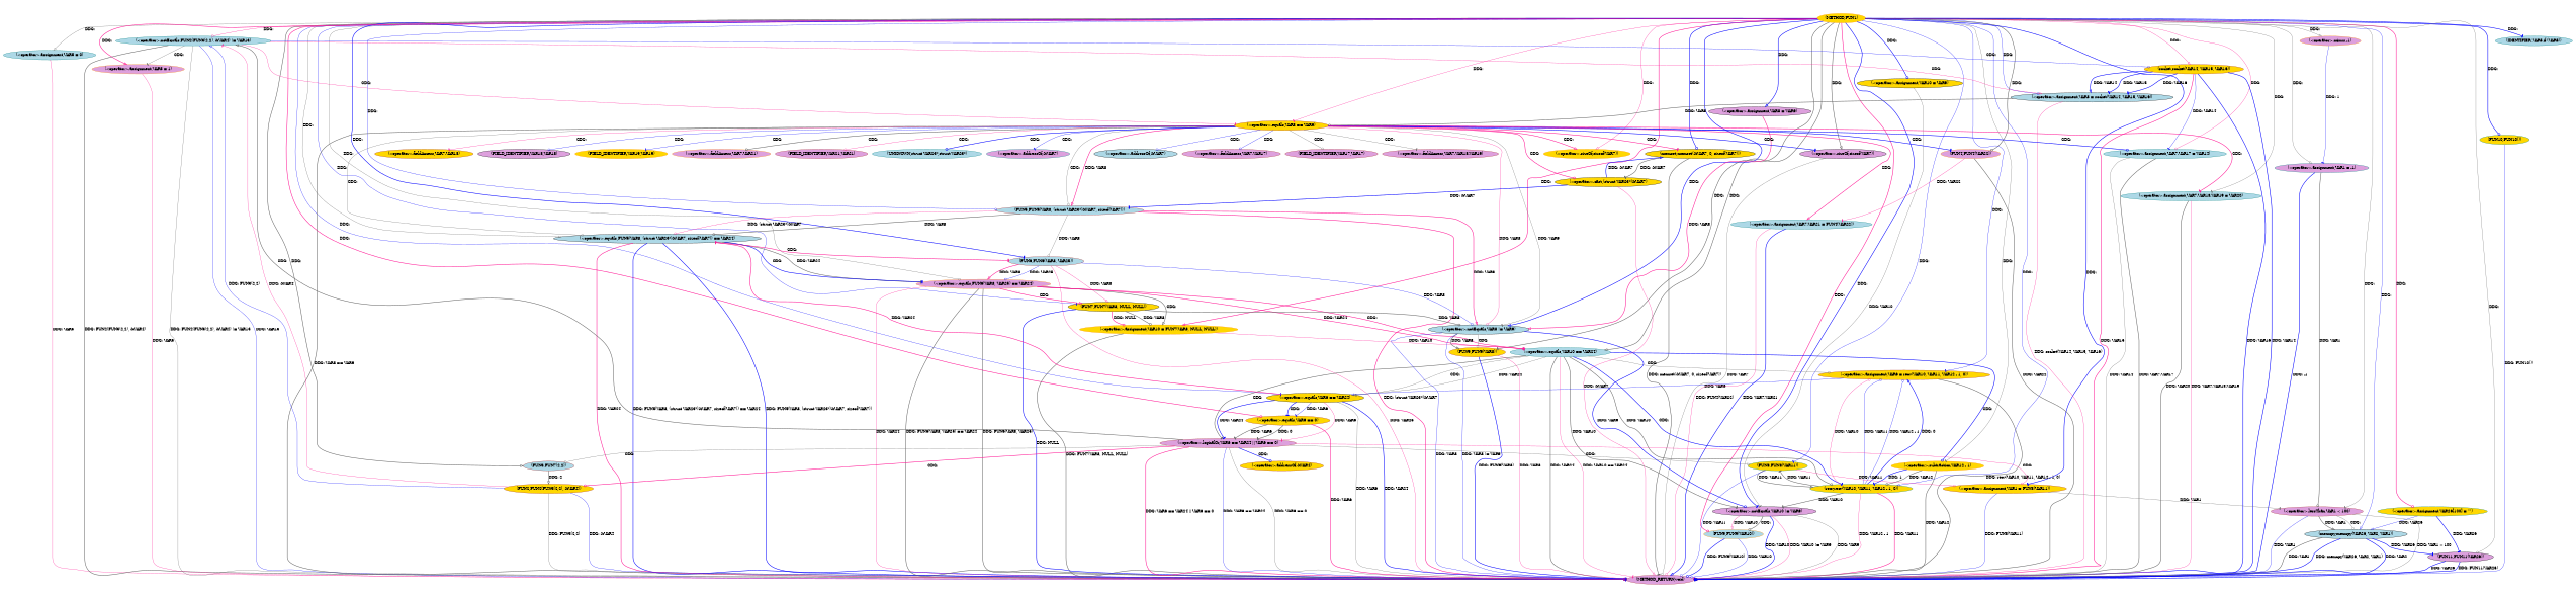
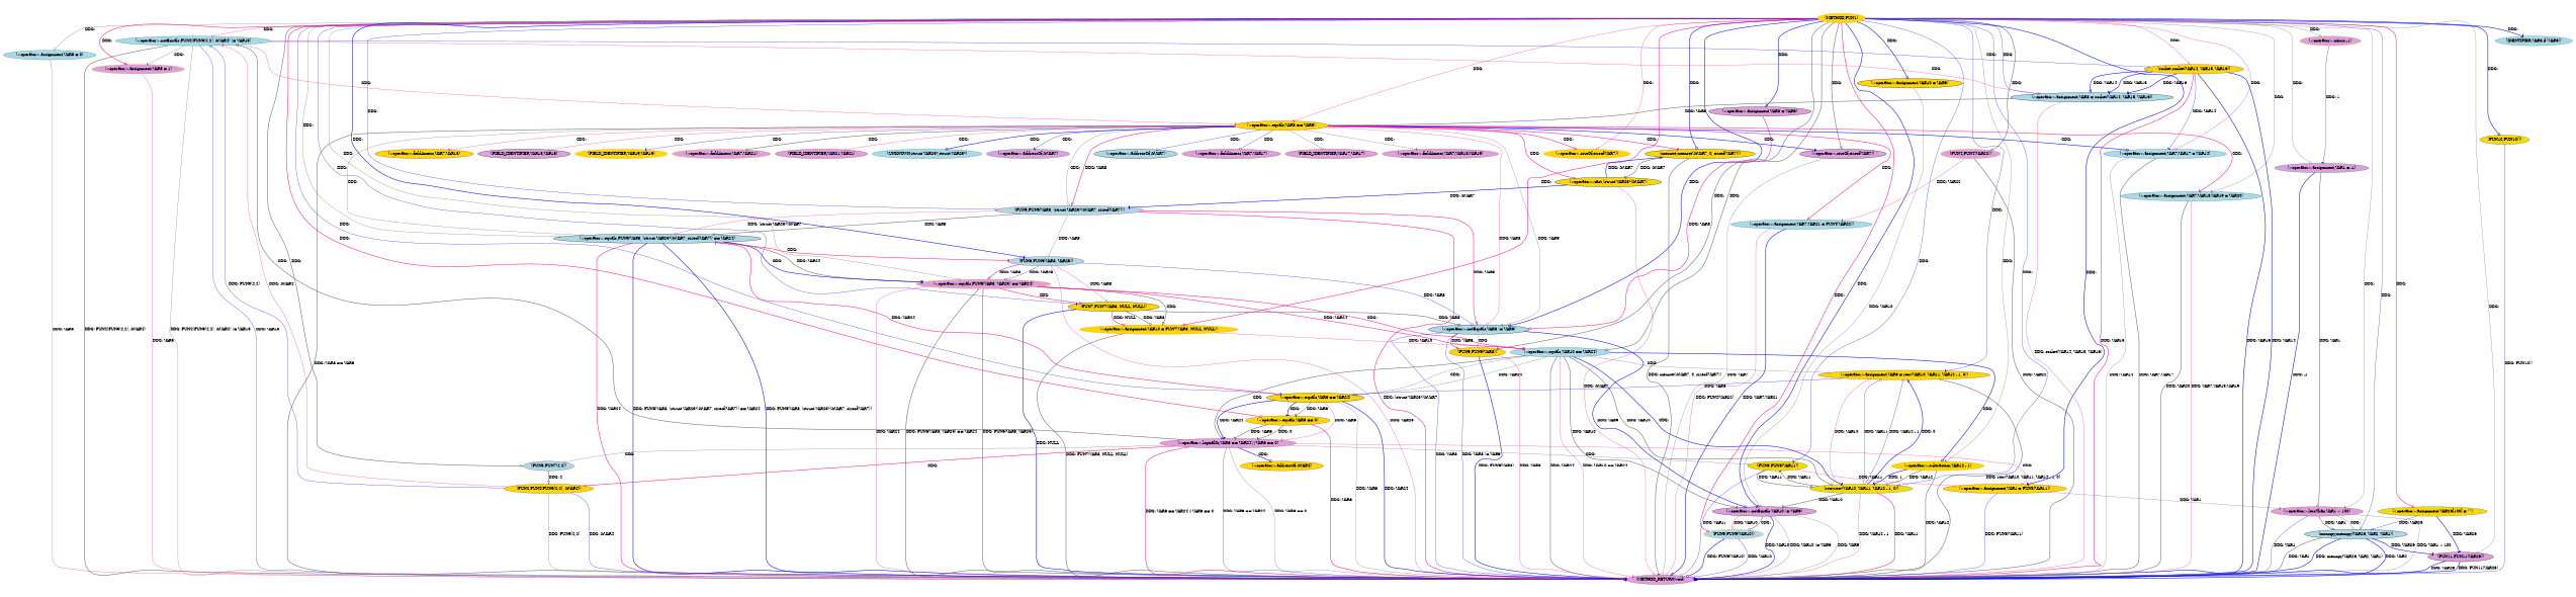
  digraph {
    node [color=brown fillcolor=gold style=filled]
    edge [arrowhead=odot color=blue style=bold]
    n1 [color=darkorange label="(METHOD,FUN1)"]
    n2 [color=teal fillcolor=plum label="(<operator>.assignment,VAR1 = -1)"]
    n3 [color=darkorange fillcolor=plum label="(<operator>.minus,-1)"]
    n4 [color=teal fillcolor=lightblue label="(<operator>.assignment,VAR5 = 0)"]
    n5 [color=black fillcolor=plum label="(<operator>.assignment,VAR8 = VAR9)"]
    n6 [color=black label="(<operator>.assignment,VAR10 = VAR9)"]
    n7 [color=teal fillcolor=lightblue label="(<operator>.notEquals,FUN2(FUN3(2,2), &VAR4) != VAR13)"]
    n8 [fillcolor=lightblue label="(FUN3,FUN7(2,2))"]
    n9 [color=darkorange fillcolor=plum label="(<operator>.assignment,VAR5 = 1)"]
    n10 [color=black fillcolor=lightblue label="(<operator>.assignment,VAR8 = socket(VAR14, VAR15, VAR16))"]
    n11 [label="(socket,socket(VAR14, VAR15, VAR16))"]
    n12 [label="(<operator>.equals,VAR8 == VAR9)"]
    n13 [color=black label="(memset,memset(&VAR7, 0, sizeof(VAR7)))"]
    n14 [color=darkorange label="(<operator>.sizeOf,sizeof(VAR7))"]
    n15 [color=teal fillcolor=lightblue label="(<operator>.assignment,VAR7.VAR17 = VAR14)"]
    n16 [color=teal fillcolor=lightblue label="(<operator>.assignment,VAR7.VAR18.VAR19 = VAR20)"]
    n17 [color=darkorange fillcolor=plum label="(FUN4,FUN4(VAR22))"]
    n18 [color=black fillcolor=lightblue label="(<operator>.equals,FUN5(VAR8, (struct VAR23*)&VAR7, sizeof(VAR7)) == VAR24)"]
    n19 [fillcolor=lightblue label="(FUN5,FUN5(VAR8, (struct VAR23*)&VAR7, sizeof(VAR7)))"]
    n20 [color=black fillcolor=plum label="(<operator>.sizeOf,sizeof(VAR7))"]
    n21 [color=darkorange fillcolor=plum label="(<operator>.equals,FUN6(VAR8, VAR25) == VAR24)"]
    n22 [fillcolor=lightblue label="(FUN6,FUN6(VAR8, VAR25))"]
    n23 [color=darkorange label="(<operator>.assignment,VAR10 = FUN7(VAR8, NULL, NULL))"]
    n24 [color=black label="(FUN7,FUN7(VAR8, NULL, NULL))"]
    n25 [color=teal fillcolor=lightblue label="(<operator>.equals,VAR10 == VAR24)"]
    n26 [label="(<operator>.assignment,VAR6 = recv(VAR10, VAR11, VAR12 - 1, 0))"]
    n27 [color=teal label="(recv,recv(VAR10, VAR11, VAR12 - 1, 0))"]
    n28 [color=darkorange label="(<operator>.subtraction,VAR12 - 1)"]
    n29 [color=black label="(<operator>.equals,VAR6 == VAR24)"]
    n30 [label="(<operator>.equals,VAR6 == 0)"]
    n31 [label="(<operator>.assignment,VAR1 = FUN8(VAR11))"]
    n32 [color=teal label="(FUN8,FUN8(VAR11))"]
    n33 [color=black fillcolor=lightblue label="(<operator>.notEquals,VAR8 != VAR9)"]
    n34 [label="(FUN9,FUN9(VAR8))"]
    n35 [color=black fillcolor=plum label="(<operator>.notEquals,VAR10 != VAR9)"]
    n36 [color=darkorange fillcolor=lightblue label="(FUN9,FUN9(VAR10))"]
    n37 [color=teal fillcolor=lightblue label="(IDENTIFIER,VAR5,if (VAR5))"]
    n38 [color=teal label="(FUN10,FUN10())"]
    n39 [color=teal label="(<operator>.assignment,VAR26[100] = \"\")"]
    n40 [fillcolor=plum label="(<operator>.lessThan,VAR1 < 100)"]
    n41 [color=black fillcolor=lightblue label="(memcpy,memcpy(VAR26, VAR2, VAR1))"]
    n42 [color=black fillcolor=plum label="(FUN11,FUN11(VAR26))"]
    n43 [fillcolor=plum label="(METHOD_RETURN,void)"]
    n44 [label="(FUN2,FUN2(FUN3(2,2), &VAR4))"]
    n45 [color=teal fillcolor=lightblue label="(<operator>.assignment,VAR7.VAR21 = FUN4(VAR22))"]
    n46 [color=black label="(<operator>.cast,(struct VAR23*)&VAR7)"]
    n47 [color=black fillcolor=lightblue label="(<operator>.addressOf,&VAR7)"]
    n48 [fillcolor=plum label="(<operator>.fieldAccess,VAR7.VAR17)"]
    n49 [fillcolor=plum label="(FIELD_IDENTIFIER,VAR17,VAR17)"]
    n50 [fillcolor=plum label="(<operator>.fieldAccess,VAR7.VAR18.VAR19)"]
    n51 [label="(<operator>.fieldAccess,VAR7.VAR18)"]
    n52 [color=black fillcolor=plum label="(FIELD_IDENTIFIER,VAR18,VAR18)"]
    n53 [color=darkorange label="(FIELD_IDENTIFIER,VAR19,VAR19)"]
    n54 [color=darkorange fillcolor=plum label="(<operator>.fieldAccess,VAR7.VAR21)"]
    n55 [fillcolor=plum label="(FIELD_IDENTIFIER,VAR21,VAR21)"]
    n56 [color=teal fillcolor=lightblue label="(UNKNOWN,struct VAR23*,struct VAR23*)"]
    n57 [color=teal fillcolor=plum label="(<operator>.addressOf,&VAR7)"]
    n58 [fillcolor=plum label="(<operator>.logicalOr,VAR6 == VAR24 || VAR6 == 0)"]
    n59 [label="(<operator>.addressOf,&VAR4)"]
    n1 -> n2 [arrowhead=onormal color=gray40 label="DDG: " style=solid]
    n1 -> n3 [arrowhead=onormal color=gray40 label="DDG: " style=solid]
    n1 -> n4 [arrowhead=onormal color=gray40 label="DDG: " style=solid]
    n1 -> n5 [arrowhead=onormal label="DDG: "]
    n1 -> n6 [label="DDG: "]
    n1 -> n7 [color=deeppink label="DDG: " style=solid]
    n1 -> n8 [arrowhead=onormal color=gray40 label="DDG: "]
    n1 -> n9 [arrowhead=onormal color=deeppink label="DDG: "]
    n1 -> n10 [label="DDG: " style=solid]
    n1 -> n11 [arrowhead=onormal color=deeppink label="DDG: " style=solid]
    n1 -> n12 [arrowhead=tee color=deeppink label="DDG: " style=solid]
    n1 -> n13 [label="DDG: "]
    n1 -> n14 [arrowhead=onormal color=deeppink label="DDG: " style=solid]
    n1 -> n15 [color=deeppink label="DDG: " style=solid]
    n1 -> n16 [arrowhead=tee color=gray40 label="DDG: " style=solid]
    n1 -> n17 [color=gray40 label="DDG: "]
    n1 -> n18 [arrowhead=onormal color=gray40 label="DDG: " style=solid]
    n1 -> n19 [label="DDG: " style=solid]
    n1 -> n20 [arrowhead=onormal color=gray40 label="DDG: "]
    n1 -> n21 [color=gray40 label="DDG: " style=solid]
    n1 -> n22 [arrowhead=tee label="DDG: "]
    n1 -> n23 [arrowhead=onormal color=deeppink label="DDG: "]
    n1 -> n24 [arrowhead=tee label="DDG: " style=solid]
    n1 -> n25 [arrowhead=onormal color=gray40 label="DDG: "]
    n1 -> n26 [arrowhead=tee label="DDG: " style=solid]
    n1 -> n27 [arrowhead=onormal label="DDG: " style=solid]
    n1 -> n28 [arrowhead=tee color=gray40 label="DDG: " style=solid]
    n1 -> n29 [arrowhead=tee label="DDG: " style=solid]
    n1 -> n30 [color=deeppink label="DDG: "]
    n1 -> n31 [arrowhead=tee label="DDG: "]
    n1 -> n32 [arrowhead=tee label="DDG: " style=solid]
    n1 -> n33 [arrowhead=onormal label="DDG: "]
    n1 -> n34 [arrowhead=tee color=gray40 label="DDG: "]
    n1 -> n35 [arrowhead=tee label="DDG: "]
    n1 -> n36 [color=deeppink label="DDG: "]
    n1 -> n37 [arrowhead=tee label="DDG: "]
    n1 -> n38 [label="DDG: "]
    n1 -> n39 [color=deeppink label="DDG: "]
    n1 -> n40 [arrowhead=tee color=gray40 label="DDG: " style=solid]
    n1 -> n41 [arrowhead=onormal label="DDG: " style=solid]
    n1 -> n42 [color=gray40 label="DDG: " style=solid]
    n2 -> n40 [color=gray40 label="DDG: VAR1"]
    n2 -> n43 [label="DDG: -1"]
    n3 -> n2 [arrowhead=tee label="DDG: 1" style=solid]
    n4 -> n43 [arrowhead=tee color=deeppink label="DDG: VAR5" style=solid]
    n5 -> n33 [arrowhead=onormal color=deeppink label="DDG: VAR8"]
    n6 -> n35 [arrowhead=tee color=gray40 label="DDG: VAR10" style=solid]
    n7 -> n9 [arrowhead=tee color=gray40 label="CDG: " style=solid]
    n7 -> n10 [arrowhead=onormal color=deeppink label="CDG: " style=solid]
    n7 -> n11 [label="CDG: " style=solid]
    n7 -> n12 [arrowhead=tee color=deeppink label="CDG: " style=solid]
    n7 -> n43 [color=gray40 label="DDG: FUN2(FUN3(2,2), &VAR4)"]
    n7 -> n43 [color=gray40 label="DDG: FUN2(FUN3(2,2), &VAR4) != VAR13" style=solid]
    n7 -> n43 [arrowhead=tee label="DDG: VAR13" style=solid]
    n8 -> n44 [arrowhead=onormal color=gray40 label="DDG: 2"]
    n9 -> n43 [arrowhead=onormal color=deeppink label="DDG: VAR5" style=solid]
    n10 -> n12 [color=gray40 label="DDG: VAR8"]
    n10 -> n43 [color=deeppink label="DDG: socket(VAR14, VAR15, VAR16)" style=solid]
    n11 -> n10 [arrowhead=onormal label="DDG: VAR14"]
    n11 -> n10 [arrowhead=tee label="DDG: VAR15"]
    n11 -> n10 [arrowhead=tee label="DDG: VAR16"]
    n11 -> n15 [arrowhead=tee label="DDG: VAR14" style=solid]
    n11 -> n43 [arrowhead=tee label="DDG: VAR14"]
    n11 -> n43 [arrowhead=tee color=deeppink label="DDG: VAR15"]
    n11 -> n43 [arrowhead=tee label="DDG: VAR16"]
    n12 -> n13 [arrowhead=tee color=deeppink label="CDG: "]
    n12 -> n14 [arrowhead=onormal color=deeppink label="CDG: "]
    n12 -> n15 [label="CDG: "]
    n12 -> n16 [arrowhead=tee color=deeppink label="CDG: "]
-   n12 -> n17 [arrowhead=tee label="CDG: "]
    n12 -> n18 [color=gray40 label="CDG: " style=solid]
    n12 -> n19 [arrowhead=onormal color=deeppink label="DDG: VAR8"]
    n12 -> n19 [color=gray40 label="CDG: " style=solid]
    n12 -> n20 [arrowhead=tee label="CDG: "]
    n12 -> n33 [color=deeppink label="DDG: VAR8" style=solid]
    n12 -> n33 [arrowhead=tee color=gray40 label="DDG: VAR9" style=solid]
    n12 -> n43 [color=gray40 label="DDG: VAR8 == VAR9"]
    n12 -> n45 [arrowhead=onormal color=deeppink label="CDG: "]
    n12 -> n46 [color=deeppink label="CDG: "]
    n12 -> n47 [label="CDG: " style=solid]
    n12 -> n48 [label="CDG: " style=solid]
    n12 -> n49 [color=gray40 label="CDG: " style=solid]
    n12 -> n50 [arrowhead=tee color=gray40 label="CDG: " style=solid]
    n12 -> n51 [arrowhead=tee color=deeppink label="CDG: " style=solid]
-   n12 -> n52 [label="CDG: " style=solid]
+   n12 -> n52 [color=deeppink label="CDG: " style=solid]
    n12 -> n53 [arrowhead=tee label="CDG: " style=solid]
    n12 -> n54 [color=gray40 label="CDG: "]
    n12 -> n55 [color=deeppink label="CDG: " style=solid]
    n12 -> n56 [label="CDG: "]
    n12 -> n57 [arrowhead=tee label="CDG: " style=solid]
    n13 -> n43 [arrowhead=tee color=gray40 label="DDG: memset(&VAR7, 0, sizeof(VAR7))"]
    n13 -> n46 [arrowhead=tee color=gray40 label="DDG: &VAR7"]
    n15 -> n43 [color=gray40 label="DDG: VAR14" style=solid]
    n15 -> n43 [color=gray40 label="DDG: VAR7.VAR17"]
    n16 -> n43 [arrowhead=onormal color=deeppink label="DDG: VAR7.VAR18.VAR19" style=solid]
    n16 -> n43 [arrowhead=tee color=gray40 label="DDG: VAR20"]
    n17 -> n43 [arrowhead=tee color=gray40 label="DDG: VAR22"]
    n17 -> n45 [arrowhead=tee color=deeppink label="DDG: VAR22" style=solid]
    n18 -> n21 [arrowhead=tee color=gray40 label="DDG: VAR24"]
    n18 -> n21 [arrowhead=tee label="CDG: "]
    n18 -> n22 [arrowhead=tee color=deeppink label="CDG: "]
    n18 -> n43 [label="DDG: FUN5(VAR8, (struct VAR23*)&VAR7, sizeof(VAR7)) == VAR24"]
    n18 -> n43 [color=deeppink label="DDG: VAR24"]
    n18 -> n43 [arrowhead=tee label="DDG: FUN5(VAR8, (struct VAR23*)&VAR7, sizeof(VAR7))"]
    n19 -> n18 [color=gray40 label="DDG: VAR8"]
    n19 -> n18 [color=deeppink label="DDG: (struct VAR23*)&VAR7" style=solid]
    n19 -> n22 [color=gray40 label="DDG: VAR8" style=solid]
    n19 -> n33 [arrowhead=onormal color=deeppink label="DDG: VAR8"]
    n19 -> n43 [color=deeppink label="DDG: (struct VAR23*)&VAR7"]
    n20 -> n43 [color=gray40 label="DDG: VAR7" style=solid]
    n21 -> n23 [arrowhead=onormal color=gray40 label="CDG: "]
    n21 -> n24 [arrowhead=onormal color=deeppink label="CDG: "]
    n21 -> n25 [color=deeppink label="DDG: VAR24"]
    n21 -> n25 [arrowhead=tee color=deeppink label="CDG: "]
    n21 -> n43 [arrowhead=onormal color=gray40 label="DDG: FUN6(VAR8, VAR25)"]
    n21 -> n43 [arrowhead=tee color=deeppink label="DDG: VAR24" style=solid]
    n21 -> n43 [color=gray40 label="DDG: FUN6(VAR8, VAR25) == VAR24"]
    n22 -> n21 [arrowhead=onormal color=deeppink label="DDG: VAR8"]
    n22 -> n21 [label="DDG: VAR25" style=solid]
    n22 -> n24 [arrowhead=onormal color=deeppink label="DDG: VAR8" style=solid]
    n22 -> n33 [label="DDG: VAR8" style=solid]
    n22 -> n43 [color=deeppink label="DDG: VAR25" style=solid]
    n23 -> n25 [arrowhead=onormal color=deeppink label="DDG: VAR10" style=solid]
    n23 -> n43 [color=gray40 label="DDG: FUN7(VAR8, NULL, NULL)"]
    n24 -> n23 [color=gray40 label="DDG: VAR8"]
    n24 -> n23 [color=deeppink label="DDG: NULL"]
    n24 -> n33 [color=gray40 label="DDG: VAR8"]
    n24 -> n43 [label="DDG: NULL"]
    n25 -> n26 [color=gray40 label="CDG: " style=solid]
    n25 -> n27 [color=gray40 label="DDG: VAR10"]
    n25 -> n27 [arrowhead=tee label="CDG: "]
    n25 -> n28 [label="CDG: "]
    n25 -> n29 [color=gray40 label="DDG: VAR24" style=solid]
    n25 -> n29 [arrowhead=tee color=gray40 label="CDG: " style=solid]
    n25 -> n35 [arrowhead=tee color=gray40 label="DDG: VAR10"]
    n25 -> n43 [arrowhead=tee color=deeppink label="DDG: VAR10 == VAR24" style=solid]
    n25 -> n43 [color=gray40 label="DDG: VAR24"]
    n25 -> n58 [arrowhead=tee color=gray40 label="CDG: "]
    n26 -> n29 [arrowhead=onormal label="DDG: VAR6" style=solid]
    n26 -> n43 [arrowhead=tee color=gray40 label="DDG: recv(VAR10, VAR11, VAR12 - 1, 0)"]
    n27 -> n26 [color=deeppink label="DDG: VAR10" style=solid]
    n27 -> n26 [label="DDG: VAR11" style=solid]
    n27 -> n26 [label="DDG: VAR12 - 1" style=solid]
    n27 -> n26 [arrowhead=onormal label="DDG: 0"]
    n27 -> n32 [arrowhead=tee color=gray40 label="DDG: VAR11"]
    n27 -> n35 [arrowhead=tee color=gray40 label="DDG: VAR10"]
    n27 -> n43 [arrowhead=tee color=deeppink label="DDG: VAR12 - 1" style=solid]
    n27 -> n43 [arrowhead=onormal color=deeppink label="DDG: VAR11"]
    n28 -> n27 [color=gray40 label="DDG: VAR12"]
    n28 -> n27 [arrowhead=tee label="DDG: 1"]
    n28 -> n43 [color=gray40 label="DDG: VAR12"]
    n29 -> n18 [arrowhead=tee color=deeppink label="DDG: VAR24"]
    n29 -> n30 [arrowhead=tee label="DDG: VAR6" style=solid]
    n29 -> n30 [arrowhead=tee label="CDG: "]
    n29 -> n43 [color=gray40 label="DDG: VAR6" style=solid]
    n29 -> n43 [arrowhead=onormal label="DDG: VAR24"]
    n29 -> n58 [arrowhead=tee color=deeppink label="DDG: VAR6" style=solid]
    n29 -> n58 [arrowhead=tee label="DDG: VAR24"]
    n30 -> n43 [arrowhead=tee color=deeppink label="DDG: VAR6"]
    n30 -> n58 [arrowhead=tee color=gray40 label="DDG: VAR6"]
    n30 -> n58 [arrowhead=tee color=gray40 label="DDG: 0"]
    n31 -> n40 [arrowhead=tee color=gray40 label="DDG: VAR1" style=solid]
    n31 -> n43 [label="DDG: FUN8(VAR11)" style=solid]
    n32 -> n27 [arrowhead=onormal color=gray40 label="DDG: VAR11"]
    n32 -> n31 [color=deeppink label="DDG: VAR11" style=solid]
    n32 -> n43 [label="DDG: VAR11" style=solid]
    n33 -> n34 [arrowhead=onormal color=gray40 label="DDG: VAR8"]
    n33 -> n34 [color=gray40 label="CDG: " style=solid]
    n33 -> n35 [label="DDG: VAR9"]
    n33 -> n43 [label="DDG: VAR8" style=solid]
    n33 -> n43 [arrowhead=onormal label="DDG: VAR8 != VAR9" style=solid]
    n34 -> n43 [label="DDG: FUN9(VAR8)"]
    n34 -> n43 [arrowhead=onormal color=deeppink label="DDG: VAR8" style=solid]
    n35 -> n36 [arrowhead=onormal color=deeppink label="DDG: VAR10" style=solid]
    n35 -> n36 [color=gray40 label="CDG: "]
    n35 -> n43 [label="DDG: VAR10"]
    n35 -> n43 [arrowhead=onormal color=gray40 label="DDG: VAR9" style=solid]
    n35 -> n43 [color=deeppink label="DDG: VAR10 != VAR9" style=solid]
    n36 -> n43 [arrowhead=onormal label="DDG: VAR10" style=solid]
    n36 -> n43 [label="DDG: FUN9(VAR10)"]
    n38 -> n43 [arrowhead=onormal label="DDG: FUN10()" style=solid]
    n39 -> n41 [arrowhead=onormal label="DDG: VAR26" style=solid]
    n39 -> n42 [arrowhead=tee label="DDG: VAR26"]
    n40 -> n41 [arrowhead=onormal color=gray40 label="DDG: VAR1"]
    n40 -> n41 [color=gray40 label="CDG: " style=solid]
    n40 -> n43 [label="DDG: VAR1" style=solid]
    n40 -> n43 [arrowhead=onormal color=gray40 label="DDG: VAR1 < 100" style=solid]
    n41 -> n42 [arrowhead=tee label="DDG: VAR26"]
    n41 -> n43 [arrowhead=onormal label="DDG: VAR2"]
    n41 -> n43 [arrowhead=onormal color=gray40 label="DDG: VAR1"]
    n41 -> n43 [arrowhead=onormal label="DDG: memcpy(VAR26, VAR2, VAR1)"]
    n42 -> n43 [arrowhead=tee label="DDG: VAR26"]
    n42 -> n43 [arrowhead=tee label="DDG: FUN11(VAR26)"]
    n44 -> n7 [arrowhead=onormal label="DDG: FUN3(2,2)" style=solid]
    n44 -> n7 [arrowhead=tee color=deeppink label="DDG: &VAR4" style=solid]
    n44 -> n43 [arrowhead=onormal label="DDG: &VAR4" style=solid]
    n44 -> n43 [arrowhead=tee color=gray40 label="DDG: FUN3(2,2)" style=solid]
    n45 -> n43 [color=deeppink label="DDG: FUN4(VAR22)" style=solid]
    n45 -> n43 [arrowhead=onormal label="DDG: VAR7.VAR21"]
    n46 -> n13 [arrowhead=onormal label="DDG: &VAR7"]
    n46 -> n19 [arrowhead=tee label="DDG: &VAR7"]
    n46 -> n43 [arrowhead=onormal color=deeppink label="DDG: &VAR7" style=solid]
    n58 -> n7 [arrowhead=onormal color=gray40 label="CDG: "]
    n58 -> n8 [color=gray40 label="CDG: " style=solid]
    n58 -> n31 [color=deeppink label="CDG: " style=solid]
    n58 -> n32 [arrowhead=onormal color=gray40 label="CDG: " style=solid]
    n58 -> n43 [color=gray40 label="DDG: VAR6 == 0" style=solid]
    n58 -> n43 [arrowhead=onormal color=deeppink label="DDG: VAR6 == VAR24 || VAR6 == 0"]
    n58 -> n43 [arrowhead=tee label="DDG: VAR6 == VAR24" style=solid]
    n58 -> n44 [color=deeppink label="CDG: "]
    n58 -> n59 [label="CDG: "]
  }
